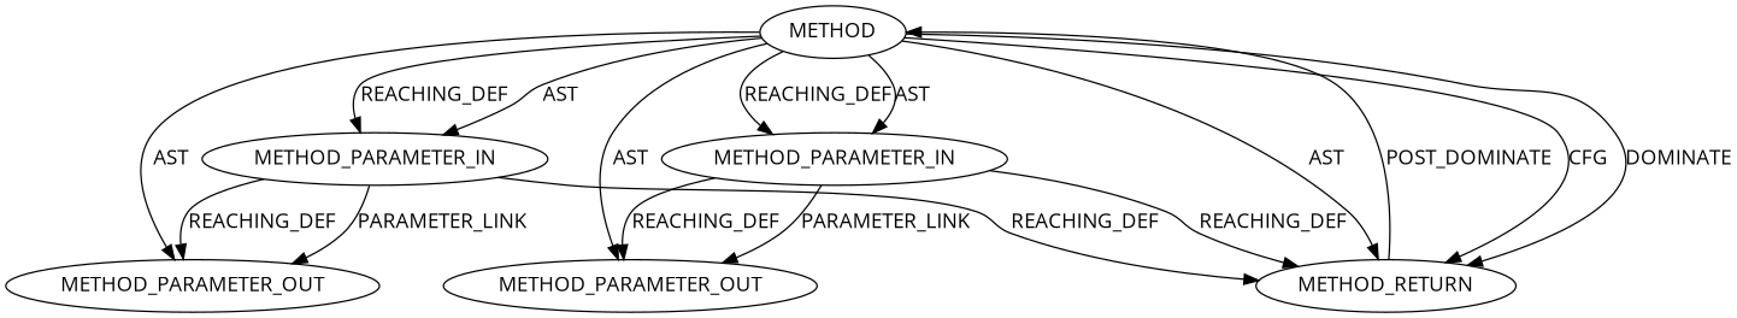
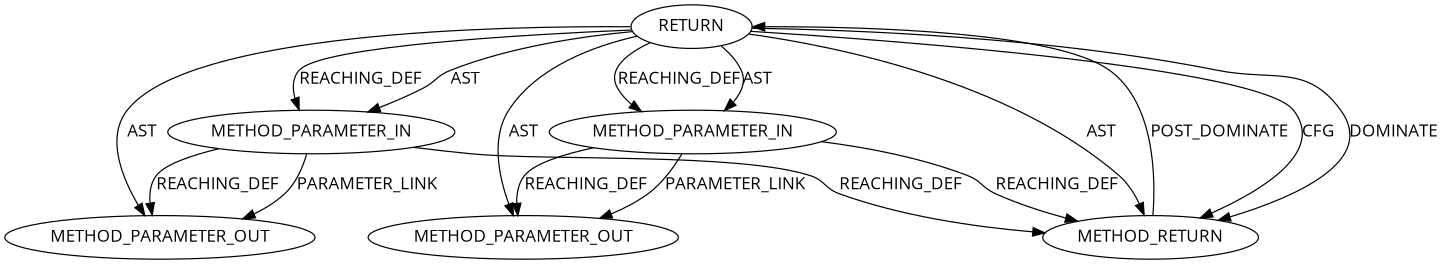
  digraph {
    fontname="Open Sans"
    node [CODE="struct tls_context *ctx" COLUMN_NUMBER=38 EVALUATION_STRATEGY=BY_VALUE IS_VARIADIC=false LINE_NUMBER=140 NAME=ctx ORDER=2 TYPE_FULL_NAME="tls_context*" fontname="Open Sans"]
    edge [fontname="Open Sans"]
    n1 [INDEX=2 label=METHOD_PARAMETER_OUT]
    n2 [CODE="struct sock *sk" COLUMN_NUMBER=21 INDEX=1 NAME=sk ORDER=1 TYPE_FULL_NAME="sock*" label=METHOD_PARAMETER_IN]
    n3 [CODE=RET COLUMN_NUMBER=6 ORDER=4 TYPE_FULL_NAME=void label=METHOD_RETURN IS_VARIADIC="" NAME=""]
    n4 [CODE="struct sock *sk" COLUMN_NUMBER=21 INDEX=1 NAME=sk ORDER=1 TYPE_FULL_NAME="sock*" label=METHOD_PARAMETER_OUT]
-   n5 [AST_PARENT_FULL_NAME="tls.h:<global>" AST_PARENT_TYPE=TYPE_DECL CODE="void update_sk_prot(struct sock *sk, struct tls_context *ctx);" COLUMN_NUMBER=6 COLUMN_NUMBER_END=61 FILENAME="tls.h" FULL_NAME=update_sk_prot IS_EXTERNAL=false LINE_NUMBER_END=140 NAME=update_sk_prot ORDER=16 SIGNATURE="void update_sk_prot (sock*,tls_context*)" label=METHOD EVALUATION_STRATEGY="" IS_VARIADIC="" TYPE_FULL_NAME=""]
+   n5 [AST_PARENT_FULL_NAME="tls.h:<global>" AST_PARENT_TYPE=TYPE_DECL CODE="void update_sk_prot(struct sock *sk, struct tls_context *ctx);" COLUMN_NUMBER=6 COLUMN_NUMBER_END=61 FILENAME="tls.h" FULL_NAME=update_sk_prot IS_EXTERNAL=false LINE_NUMBER_END=140 NAME=update_sk_prot ORDER=16 SIGNATURE="void update_sk_prot (sock*,tls_context*)" label=RETURN EVALUATION_STRATEGY="" IS_VARIADIC="" TYPE_FULL_NAME=""]
    n6 [INDEX=2 label=METHOD_PARAMETER_IN]
    n2 -> n3 [VARIABLE=sk label=REACHING_DEF]
    n2 -> n4 [VARIABLE=sk label=REACHING_DEF]
    n2 -> n4 [label=PARAMETER_LINK]
    n3 -> n5 [label=POST_DOMINATE]
    n5 -> n1 [label=AST]
    n5 -> n2 [label=REACHING_DEF]
    n5 -> n2 [label=AST]
    n5 -> n3 [label=CFG]
    n5 -> n3 [label=DOMINATE]
    n5 -> n3 [label=AST]
    n5 -> n4 [label=AST]
    n5 -> n6 [label=REACHING_DEF]
    n5 -> n6 [label=AST]
    n6 -> n1 [label=PARAMETER_LINK]
    n6 -> n1 [VARIABLE=ctx label=REACHING_DEF]
    n6 -> n3 [VARIABLE=ctx label=REACHING_DEF]
  }
